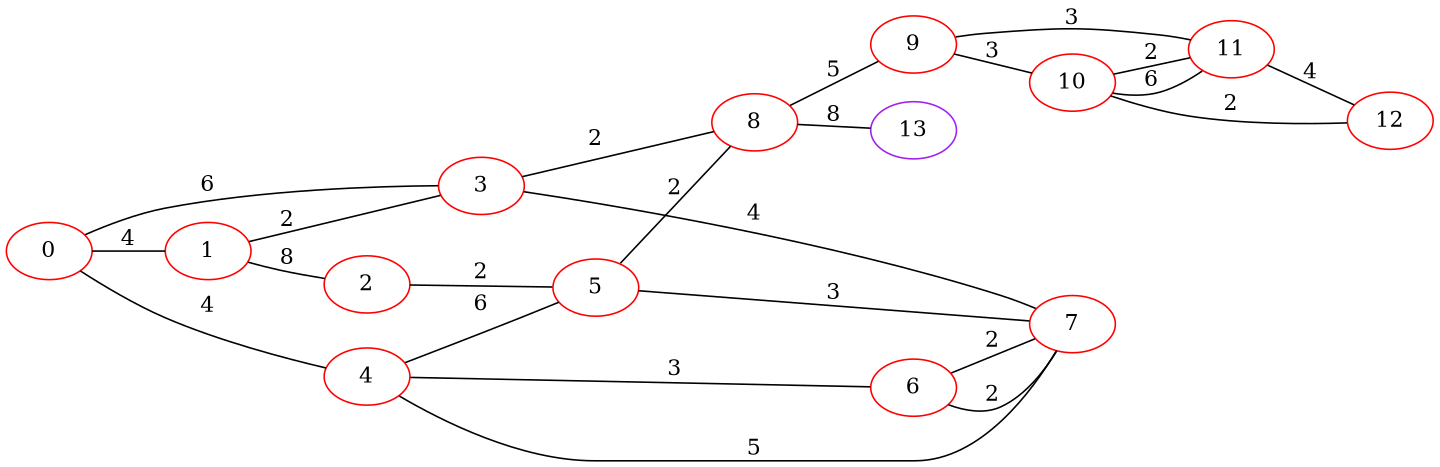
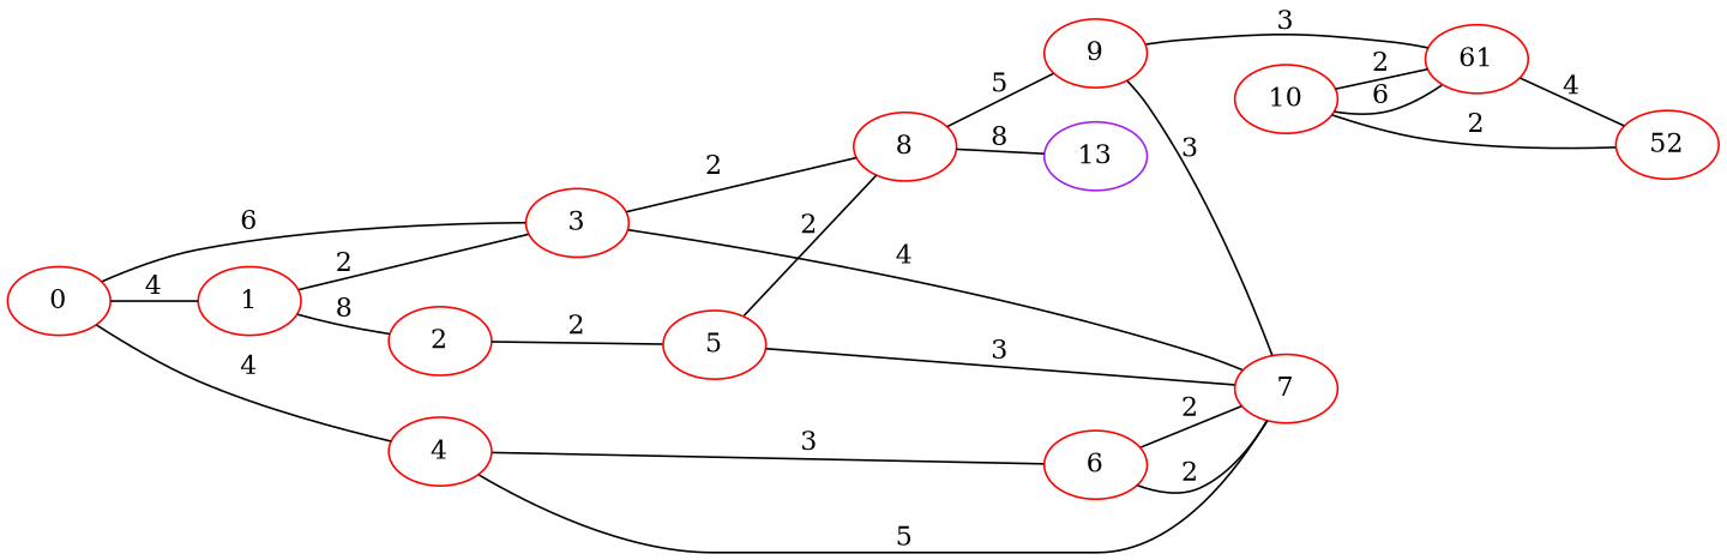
  graph {
    rankdir=LR
    node [color=red weight=1]
    0
    1
    3
    4
    2
    7
    8
    5
    6
    9
    13 [color=purple weight=4]
    10
-   11
-   12
+   11 [label=61]
+   12 [label=52]
    0 -- 1 [label=4]
    0 -- 3 [label=6]
    0 -- 4 [label=4]
    1 -- 3 [label=2]
    1 -- 2 [label=8]
    3 -- 7 [label=4]
    3 -- 8 [label=2]
    4 -- 7 [label=5]
-   4 -- 5 [label=6]
    4 -- 6 [label=3]
    2 -- 5 [label=2]
    8 -- 9 [label=5]
    8 -- 13 [label=8]
    5 -- 7 [label=3]
    5 -- 8 [label=2]
    6 -- 7 [label=2]
    6 -- 7 [label=2]
-   9 -- 10 [label=3]
+   9 -- 7 [label=3]
    9 -- 11 [label=3]
    10 -- 11 [label=6]
    10 -- 11 [label=2]
    10 -- 12 [label=2]
    11 -- 12 [label=4]
  }
